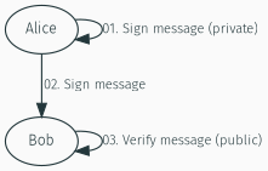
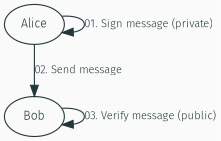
  digraph {
    bgcolor="#fafafa"
    rankdir=TB
    node [color="#23373b" fontcolor="#23373b" fontname="Fira Sans light" fontsize="11pt" shape=ellipse]
    edge [color="#23373b" fontcolor="#23373b" fontname="Fira Sans light" fontsize="10pt"]
    Alice
    Bob
    Alice -> Alice [label="01. Sign message (private)"]
-   Alice -> Bob [label="02. Sign message"]
+   Alice -> Bob [label="02. Send message"]
    Bob -> Bob [label="03. Verify message (public)"]
  }
